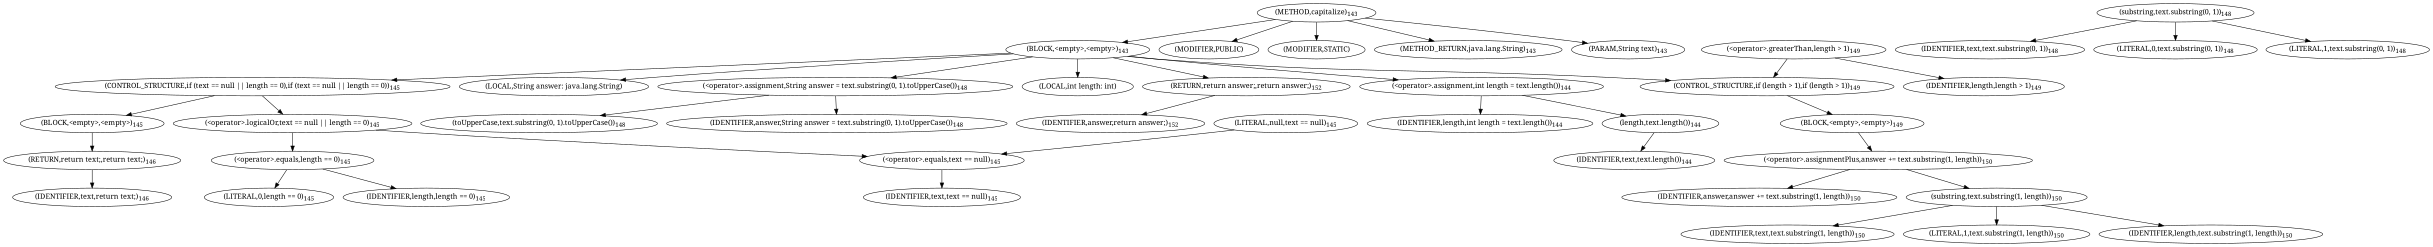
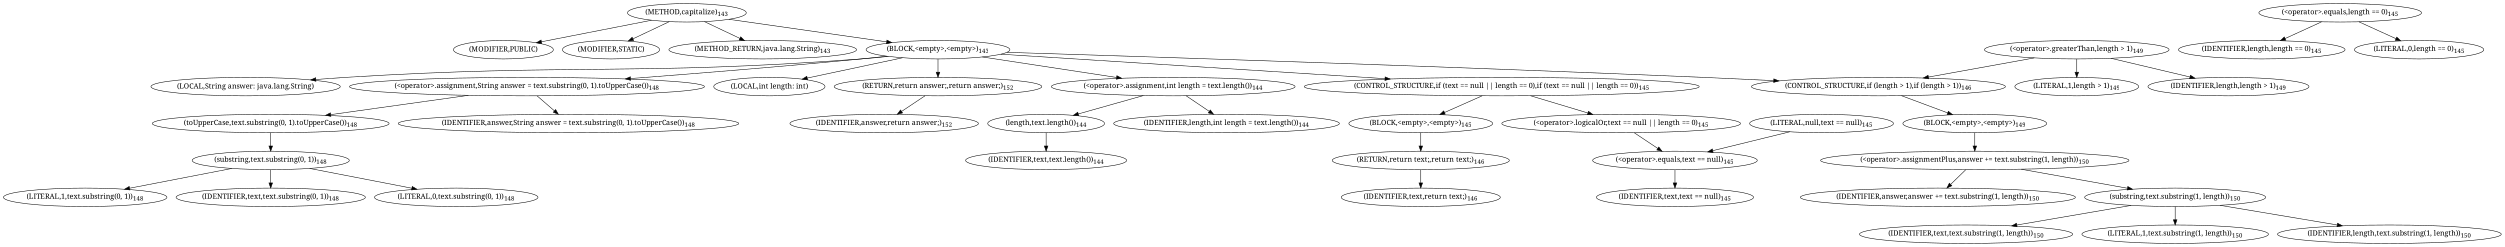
  digraph {
    fontname="Noto Serif"
    node [fontname="Noto Serif"]
    edge [fontname="Noto Serif"]
    n1 [label=<(METHOD,capitalize)<SUB>143</SUB>>]
-   n2 [label=<(PARAM,String text)<SUB>143</SUB>>]
    n3 [label=<(BLOCK,&lt;empty&gt;,&lt;empty&gt;)<SUB>143</SUB>>]
    n4 [label=<(MODIFIER,PUBLIC)>]
    n5 [label=<(MODIFIER,STATIC)>]
    n6 [label=<(METHOD_RETURN,java.lang.String)<SUB>143</SUB>>]
    n7 [label=<(LOCAL,int length: int)>]
    n8 [label=<(&lt;operator&gt;.assignment,int length = text.length())<SUB>144</SUB>>]
    n9 [label=<(CONTROL_STRUCTURE,if (text == null || length == 0),if (text == null || length == 0))<SUB>145</SUB>>]
    n10 [label=<(LOCAL,String answer: java.lang.String)>]
    n11 [label=<(&lt;operator&gt;.assignment,String answer = text.substring(0, 1).toUpperCase())<SUB>148</SUB>>]
-   n12 [label=<(CONTROL_STRUCTURE,if (length &gt; 1),if (length &gt; 1))<SUB>149</SUB>>]
+   n12 [label=<(CONTROL_STRUCTURE,if (length &gt; 1),if (length &gt; 1))<SUB>146</SUB>>]
    n13 [label=<(RETURN,return answer;,return answer;)<SUB>152</SUB>>]
    n14 [label=<(IDENTIFIER,length,int length = text.length())<SUB>144</SUB>>]
    n15 [label=<(length,text.length())<SUB>144</SUB>>]
    n16 [label=<(&lt;operator&gt;.logicalOr,text == null || length == 0)<SUB>145</SUB>>]
    n17 [label=<(BLOCK,&lt;empty&gt;,&lt;empty&gt;)<SUB>145</SUB>>]
    n18 [label=<(IDENTIFIER,answer,String answer = text.substring(0, 1).toUpperCase())<SUB>148</SUB>>]
    n19 [label=<(toUpperCase,text.substring(0, 1).toUpperCase())<SUB>148</SUB>>]
    n20 [label=<(BLOCK,&lt;empty&gt;,&lt;empty&gt;)<SUB>149</SUB>>]
    n21 [label=<(IDENTIFIER,answer,return answer;)<SUB>152</SUB>>]
    n22 [label=<(IDENTIFIER,text,text.length())<SUB>144</SUB>>]
    n23 [label=<(&lt;operator&gt;.equals,text == null)<SUB>145</SUB>>]
    n24 [label=<(&lt;operator&gt;.equals,length == 0)<SUB>145</SUB>>]
    n25 [label=<(RETURN,return text;,return text;)<SUB>146</SUB>>]
    n26 [label=<(IDENTIFIER,text,text == null)<SUB>145</SUB>>]
    n27 [label=<(IDENTIFIER,length,length == 0)<SUB>145</SUB>>]
    n28 [label=<(LITERAL,0,length == 0)<SUB>145</SUB>>]
    n29 [label=<(LITERAL,null,text == null)<SUB>145</SUB>>]
    n30 [label=<(IDENTIFIER,text,return text;)<SUB>146</SUB>>]
    n31 [label=<(substring,text.substring(0, 1))<SUB>148</SUB>>]
    n32 [label=<(IDENTIFIER,text,text.substring(0, 1))<SUB>148</SUB>>]
    n33 [label=<(LITERAL,0,text.substring(0, 1))<SUB>148</SUB>>]
    n34 [label=<(LITERAL,1,text.substring(0, 1))<SUB>148</SUB>>]
    n35 [label=<(&lt;operator&gt;.greaterThan,length &gt; 1)<SUB>149</SUB>>]
    n36 [label=<(IDENTIFIER,length,length &gt; 1)<SUB>149</SUB>>]
+   n37 [label=<(LITERAL,1,length &gt; 1)<SUB>149</SUB>>]
    n38 [label=<(&lt;operator&gt;.assignmentPlus,answer += text.substring(1, length))<SUB>150</SUB>>]
    n39 [label=<(IDENTIFIER,answer,answer += text.substring(1, length))<SUB>150</SUB>>]
    n40 [label=<(substring,text.substring(1, length))<SUB>150</SUB>>]
    n41 [label=<(IDENTIFIER,text,text.substring(1, length))<SUB>150</SUB>>]
    n42 [label=<(LITERAL,1,text.substring(1, length))<SUB>150</SUB>>]
    n43 [label=<(IDENTIFIER,length,text.substring(1, length))<SUB>150</SUB>>]
-   n1 -> n2
    n1 -> n3
    n1 -> n4
    n1 -> n5
    n1 -> n6
    n3 -> n7
    n3 -> n8
    n3 -> n9
    n3 -> n10
    n3 -> n11
    n3 -> n12
    n3 -> n13
    n8 -> n14
    n8 -> n15
    n9 -> n16
    n9 -> n17
    n11 -> n18
    n11 -> n19
    n12 -> n20
    n13 -> n21
    n15 -> n22
    n16 -> n23
-   n16 -> n24
    n17 -> n25
+   n19 -> n31
    n20 -> n38
    n23 -> n26
    n24 -> n27
    n24 -> n28
    n25 -> n30
    n29 -> n23
    n31 -> n32
    n31 -> n33
    n31 -> n34
    n35 -> n12
    n35 -> n36
+   n35 -> n37
    n38 -> n39
    n38 -> n40
    n40 -> n41
    n40 -> n42
    n40 -> n43
  }
